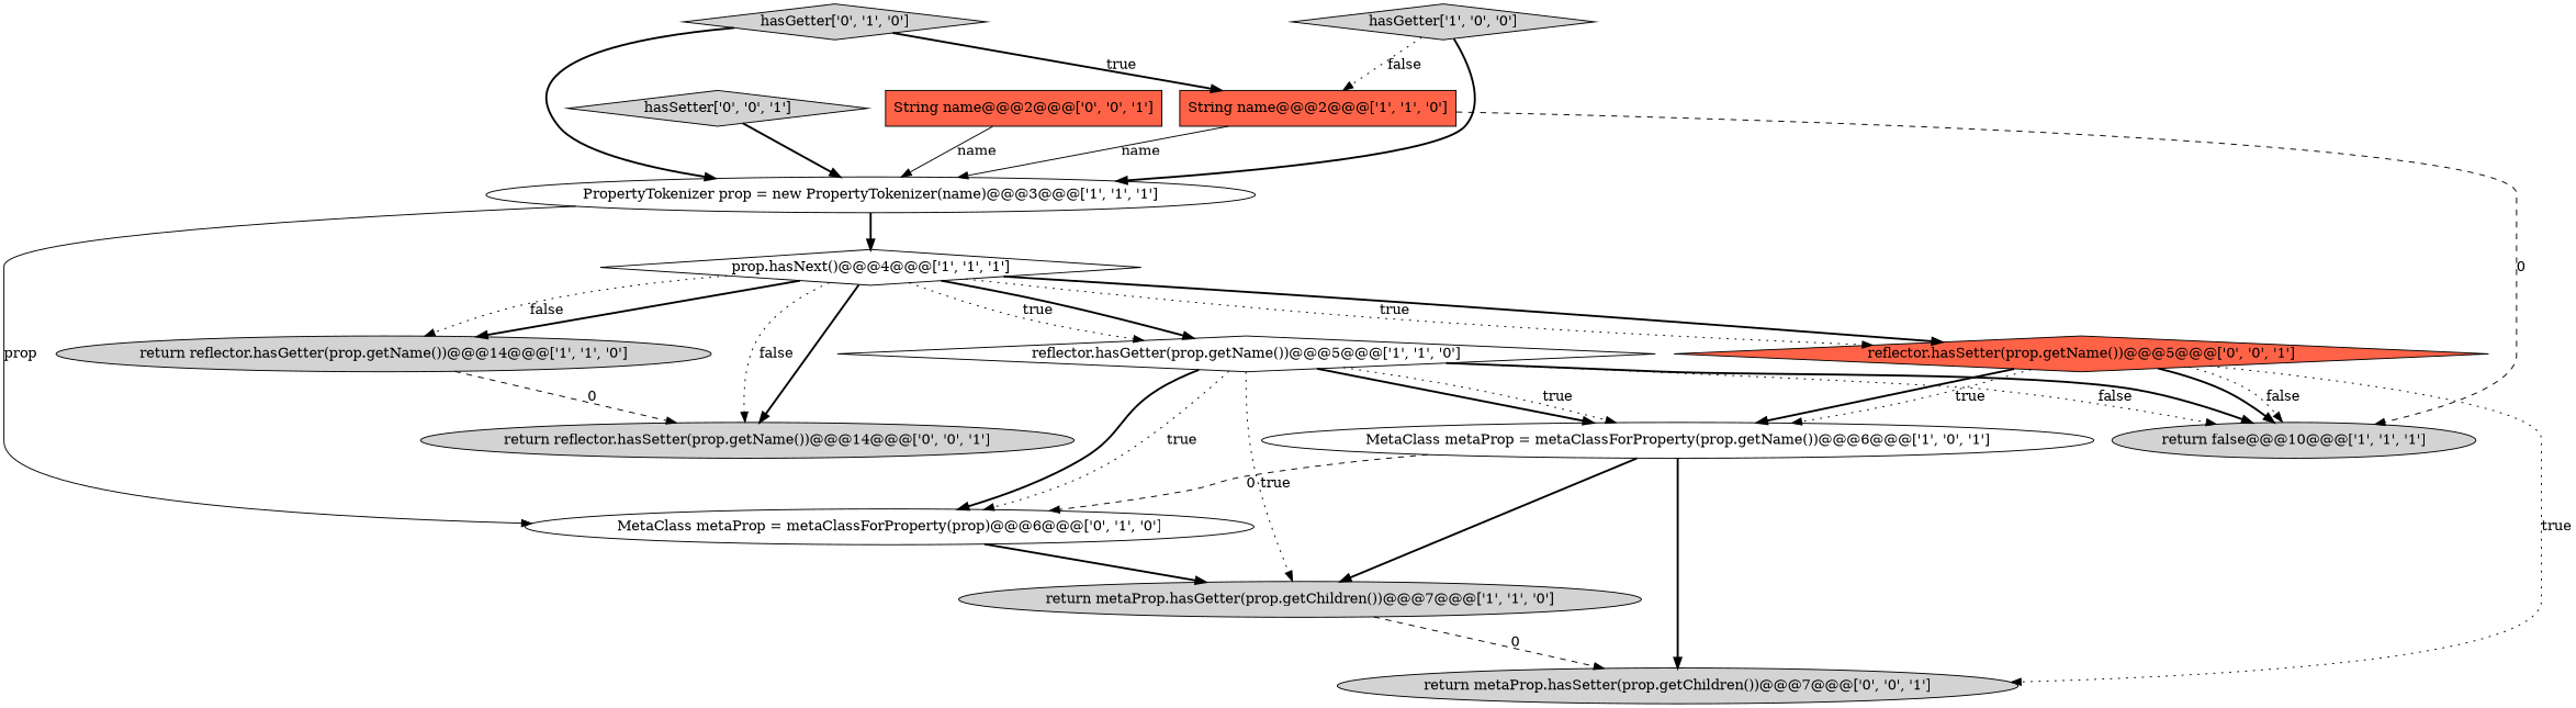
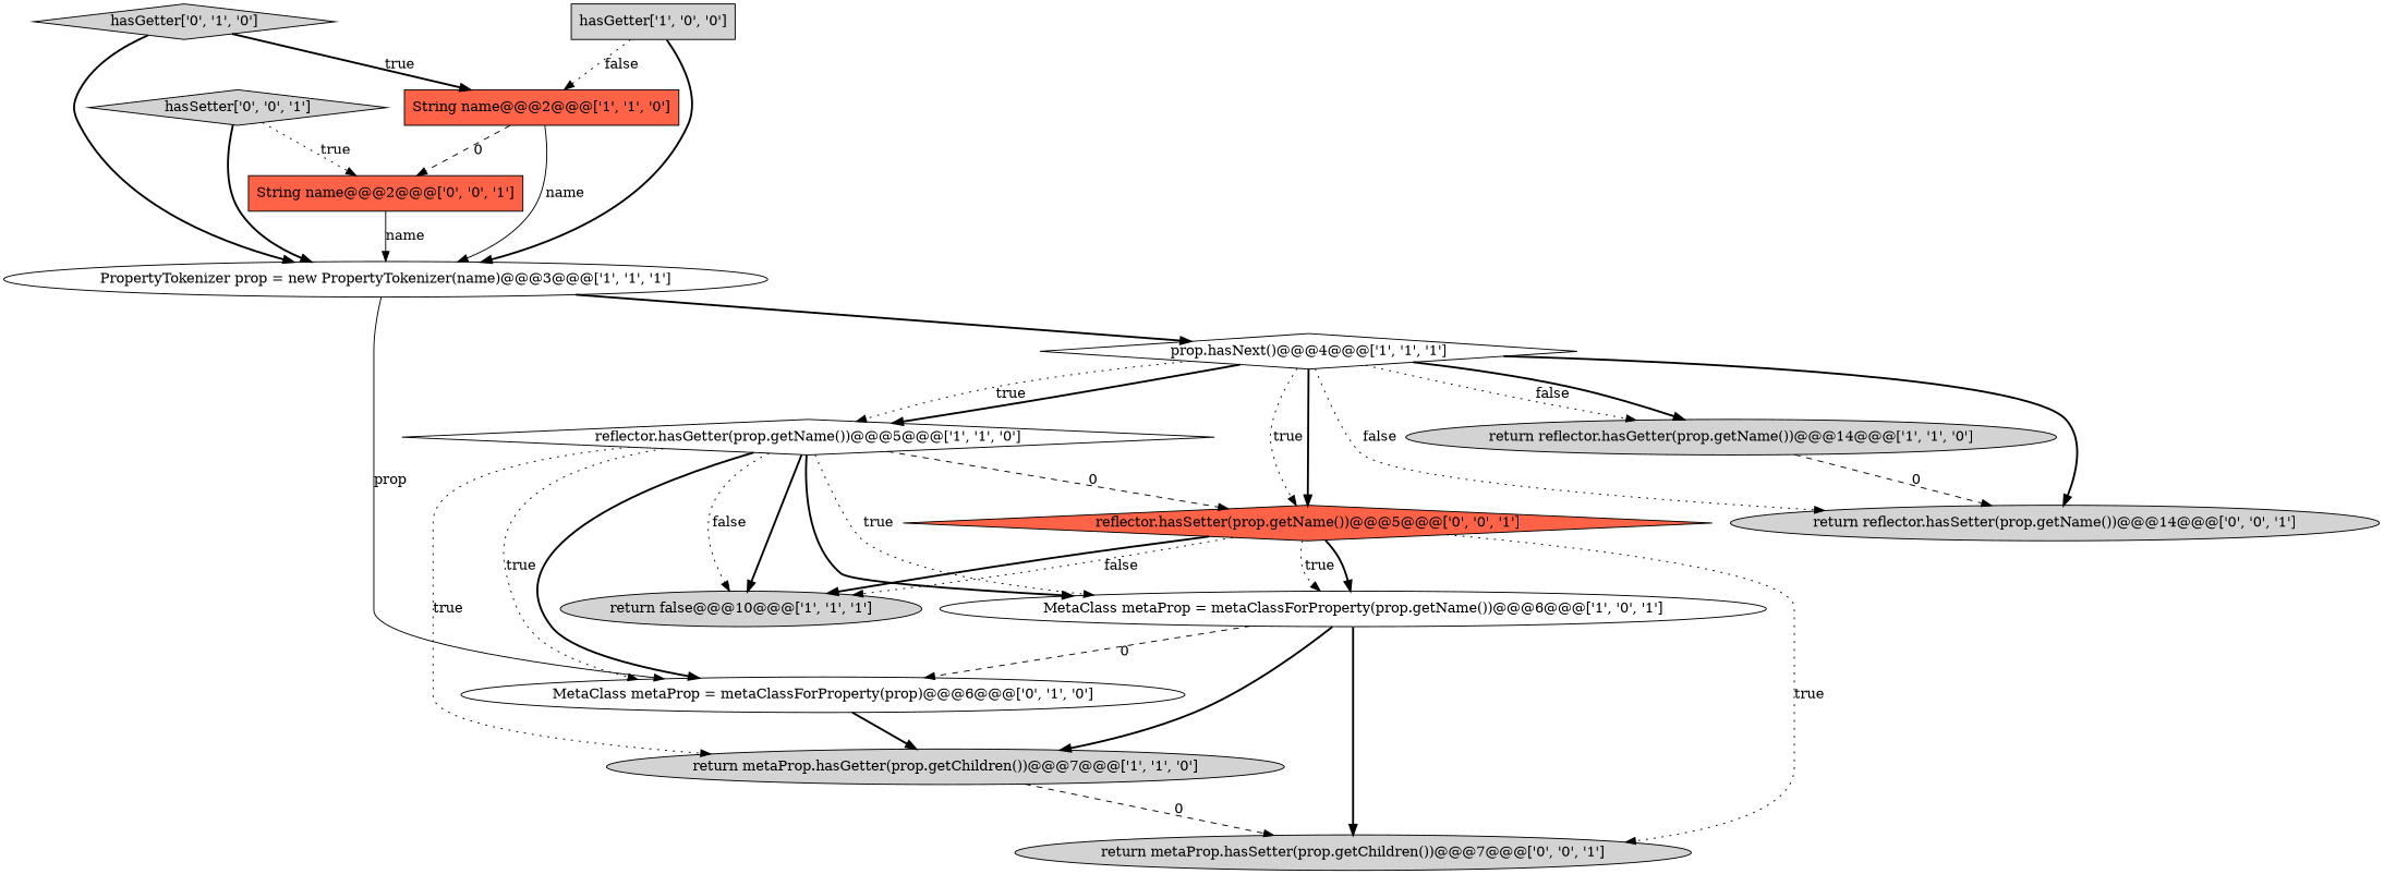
  digraph {
    node [fillcolor=lightgray shape=ellipse style=filled]
    edge [style=bold]
    n1 [fillcolor=white label="MetaClass metaProp = metaClassForProperty(prop.getName())@@@6@@@['1', '0', '1']"]
    n2 [fillcolor=white label="MetaClass metaProp = metaClassForProperty(prop)@@@6@@@['0', '1', '0']"]
    n3 [label="return metaProp.hasGetter(prop.getChildren())@@@7@@@['1', '1', '0']"]
    n4 [label="return metaProp.hasSetter(prop.getChildren())@@@7@@@['0', '0', '1']"]
    n5 [fillcolor=white label="prop.hasNext()@@@4@@@['1', '1', '1']" shape=diamond]
    n6 [fillcolor=white label="reflector.hasGetter(prop.getName())@@@5@@@['1', '1', '0']" shape=diamond]
    n7 [label="return reflector.hasGetter(prop.getName())@@@14@@@['1', '1', '0']"]
    n8 [fillcolor=tomato label="reflector.hasSetter(prop.getName())@@@5@@@['0', '0', '1']" shape=diamond]
    n9 [label="return reflector.hasSetter(prop.getName())@@@14@@@['0', '0', '1']"]
    n10 [label="return false@@@10@@@['1', '1', '1']"]
    n11 [label="hasSetter['0', '0', '1']" shape=diamond]
    n12 [fillcolor=white label="PropertyTokenizer prop = new PropertyTokenizer(name)@@@3@@@['1', '1', '1']"]
    n13 [fillcolor=tomato label="String name@@@2@@@['0', '0', '1']" shape=box]
    n14 [label="hasGetter['0', '1', '0']" shape=diamond]
    n15 [fillcolor=tomato label="String name@@@2@@@['1', '1', '0']" shape=box]
-   n16 [label="hasGetter['1', '0', '0']" shape=diamond]
+   n16 [label="hasGetter['1', '0', '0']" shape=box]
    n1 -> n2 [label=0 style=dashed]
    n1 -> n3
    n1 -> n4
    n2 -> n3
    n3 -> n4 [label=0 style=dashed]
    n5 -> n6 [label=true style=dotted]
    n5 -> n6
    n5 -> n7 [label=false style=dotted]
    n5 -> n7
    n5 -> n8
    n5 -> n8 [label=true style=dotted]
    n5 -> n9
    n5 -> n9 [label=false style=dotted]
    n6 -> n1
    n6 -> n1 [label=true style=dotted]
    n6 -> n2
    n6 -> n2 [label=true style=dotted]
    n6 -> n3 [label=true style=dotted]
+   n6 -> n8 [label=0 style=dashed]
    n6 -> n10 [label=false style=dotted]
    n6 -> n10
    n7 -> n9 [label=0 style=dashed]
    n8 -> n1
    n8 -> n1 [label=true style=dotted]
    n8 -> n4 [label=true style=dotted]
    n8 -> n10
    n8 -> n10 [label=false style=dotted]
    n11 -> n12
+   n11 -> n13 [label=true style=dotted]
    n12 -> n2 [label=prop style=solid]
    n12 -> n5
    n13 -> n12 [label=name style=solid]
    n14 -> n12
    n14 -> n15 [label=true]
    n15 -> n12 [label=name style=solid]
-   n15 -> n10 [label=0 style=dashed]
+   n15 -> n13 [label=0 style=dashed]
    n16 -> n12
    n16 -> n15 [label=false style=dotted]
  }
